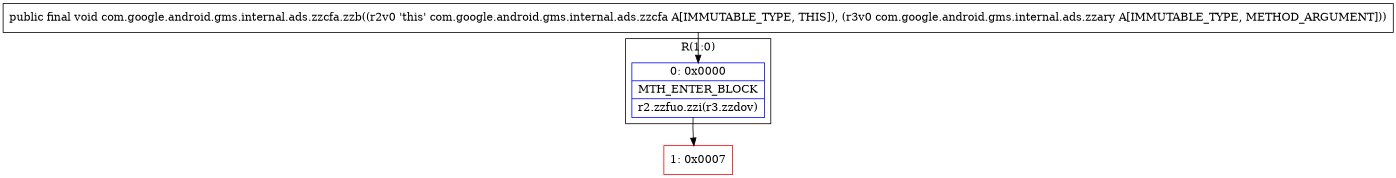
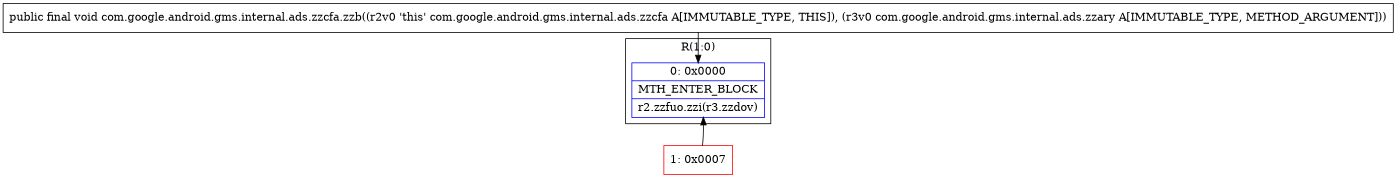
  digraph {
    node [shape=record]
    n1 [color=blue label="{0\:\ 0x0000|MTH_ENTER_BLOCK\l|r2.zzfuo.zzi(r3.zzdov)\l}"]
    n2 [color=red label="{1\:\ 0x0007}"]
    n3 [label="{public final void com.google.android.gms.internal.ads.zzcfa.zzb((r2v0 'this' com.google.android.gms.internal.ads.zzcfa A[IMMUTABLE_TYPE, THIS]), (r3v0 com.google.android.gms.internal.ads.zzary A[IMMUTABLE_TYPE, METHOD_ARGUMENT])) }"]
    subgraph cluster_1 {
      label="R(1:0)"
      n1
    }
-   n1 -> n2
+   n2 -> n1
    n3 -> n1
  }
